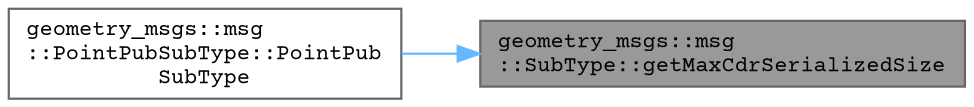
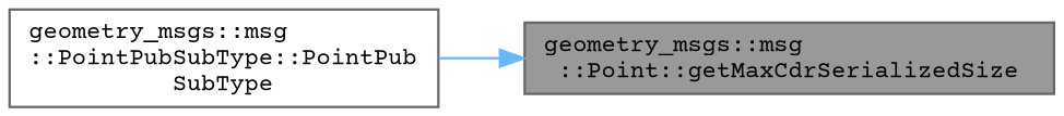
  digraph {
    rankdir=RL
    fontname="Courier Prime"
    node [color=gray40 fontname="Courier Prime" fontsize=10 shape=box style=filled]
-   n1 [fillcolor=grey60 fontcolor=black height=0.2 label="geometry_msgs::msg\l::SubType::getMaxCdrSerializedSize" width=0.4]
+   n1 [fillcolor=grey60 fontcolor=black height=0.2 label="geometry_msgs::msg\l::Point::getMaxCdrSerializedSize" width=0.4]
    n2 [fillcolor=white height=0.2 label="geometry_msgs::msg\l::PointPubSubType::PointPub\lSubType" width=0.4]
    n1 -> n2 [color=steelblue1 dir=back fontname="Courier Prime" fontsize=10 labelfontname=Helvetica labelfontsize=10 style=solid]
  }
